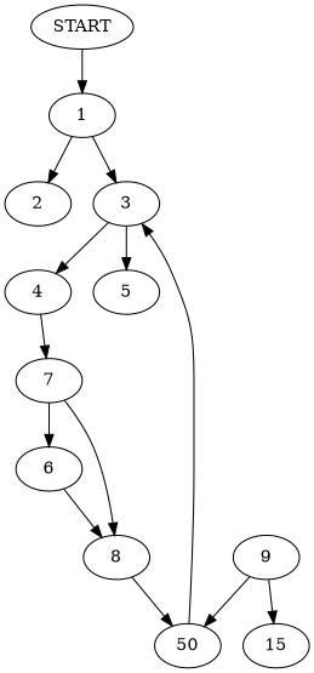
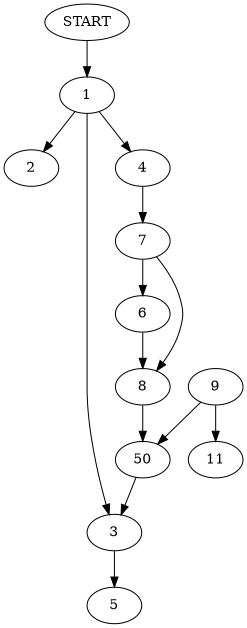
  digraph {
    n1 [label=START]
    1
    2
    3
    4
    5
    7
    6
    8
    n10 [label=50]
    9
-   11 [label=15]
+   11
    n1 -> 1
    1 -> 2
    1 -> 3
-   3 -> 4
+   1 -> 4
    3 -> 5
    4 -> 7
    7 -> 6
    7 -> 8
    6 -> 8
    8 -> n10
    n10 -> 3
    9 -> n10
    9 -> 11
  }
